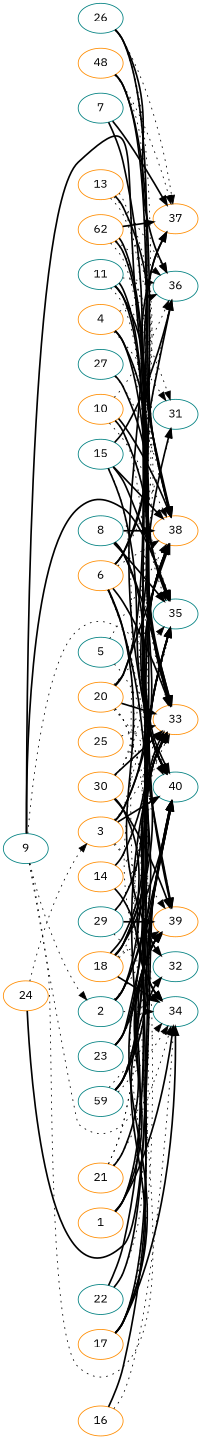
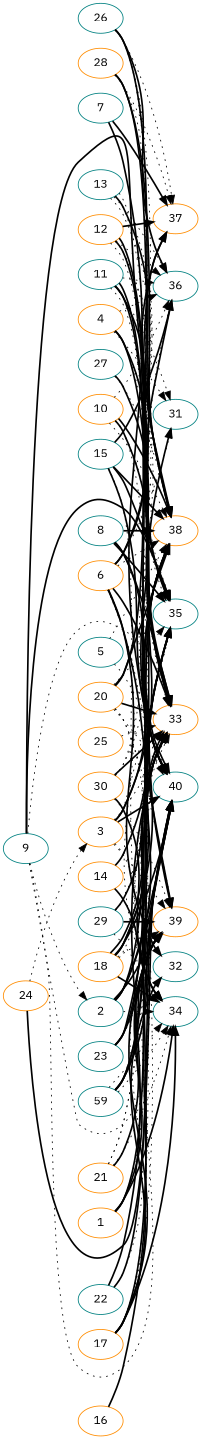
  digraph {
    fontname="IBM Plex Sans"
    rankdir=LR
    node [alpha=0.15 color=darkorange fontname="IBM Plex Sans"]
    edge [fontname="IBM Plex Sans" style=bold]
    1 [alpha=0.13 expect_size=32908288]
    33 [alpha=0.08 expect_size=30868480]
    34 [alpha=0.14 color=teal expect_size=46579712]
    35 [alpha=0.06 color=teal expect_size=31561728]
    39 [alpha=0.20 expect_size=16090112]
    2 [alpha=0.03 color=teal expect_size=11463680]
    38 [alpha=0.06 expect_size=5313536]
    40 [alpha=0.16 color=teal expect_size=34876416]
    3 [expect_size=10070016]
    31 [alpha=0.18 color=teal expect_size=29003776]
    4 [alpha=0.01 expect_size=10236928]
    36 [color=teal expect_size=51151872]
    5 [alpha=0.11 color=teal expect_size=23393280]
    6 [alpha=0.13 expect_size=37672960]
    32 [alpha=0.08 color=teal expect_size=26618880]
    37 [expect_size=43408384]
    7 [alpha=0.01 color=teal expect_size=49410048]
    8 [alpha=0.11 color=teal expect_size=37280768]
    9 [alpha=0.20 color=teal expect_size=11565056]
    10 [alpha=0.14 expect_size=15953920]
    11 [alpha=0.05 color=teal expect_size=39719936]
-   12 [expect_size=22534144 label=62]
-   13 [alpha=0.05 expect_size=29330432]
+   12 [expect_size=22534144]
+   13 [alpha=0.05 color=teal expect_size=29330432]
    14 [alpha=0.02 expect_size=18290688]
    15 [alpha=0.11 color=teal expect_size=19796992]
    16 [alpha=0.05 expect_size=46846976]
    17 [expect_size=29425664]
    18 [alpha=0.06 expect_size=32710656]
    n29 [alpha=0.10 color=teal expect_size=11026432 label=59]
    20 [alpha=0.19 expect_size=10227712]
    21 [alpha=0.19 expect_size=44253184]
    22 [alpha=0.02 color=teal expect_size=7777280]
    23 [alpha=0.07 color=teal expect_size=42463232]
    24 [alpha=0.14 expect_size=6814720]
    25 [alpha=0.08 expect_size=10924032]
    26 [alpha=0.17 color=teal expect_size=38054912]
    27 [alpha=0.04 color=teal expect_size=50616320]
-   28 [alpha=0.05 expect_size=39593984 label=48]
+   28 [alpha=0.05 expect_size=39593984]
    29 [alpha=0.08 color=teal expect_size=7346176]
    30 [alpha=0.16 expect_size=31801344]
    1 -> 33
    1 -> 34
    1 -> 35 [style=dotted]
    1 -> 39
    2 -> 33 [style=dotted]
    2 -> 34 [style=dotted]
    2 -> 35
-   2 -> 39 [style=dotted]
+   2 -> 39
    2 -> 38
    2 -> 40
    3 -> 33 [style=dotted]
    3 -> 34 [style=dotted]
    3 -> 35 [style=dotted]
    3 -> 39 [style=dotted]
    3 -> 38
    3 -> 40
    3 -> 31
    4 -> 33 [style=dotted]
    4 -> 35
    4 -> 39
    4 -> 38 [style=dotted]
    4 -> 40 [style=dotted]
    4 -> 31 [style=dotted]
    4 -> 36 [style=dotted]
    5 -> 38 [style=dotted]
    5 -> 40 [style=dotted]
    6 -> 33
    6 -> 34 [style=dotted]
    6 -> 39
    6 -> 38 [style=dotted]
    6 -> 40 [style=dotted]
    6 -> 31 [style=dotted]
    6 -> 36
    6 -> 32
    6 -> 37
    7 -> 40
    7 -> 37
    8 -> 33
    8 -> 35
    8 -> 38
    8 -> 40
    9 -> 33 [style=dotted]
    9 -> 35
    9 -> 39 [style=dotted]
    9 -> 2 [style=dotted]
    9 -> 38
    9 -> 40 [style=dotted]
    10 -> 33 [style=dotted]
    10 -> 39 [style=dotted]
    10 -> 38 [style=dotted]
    10 -> 38
    10 -> 40
    10 -> 36 [style=dotted]
    11 -> 33
    11 -> 38
    11 -> 40 [style=dotted]
    11 -> 40
    11 -> 31 [style=dotted]
    11 -> 36 [style=dotted]
    12 -> 33 [style=dotted]
    12 -> 33
    12 -> 35 [style=dotted]
    12 -> 38 [style=dotted]
    12 -> 40
    12 -> 36 [style=dotted]
    12 -> 37
    13 -> 33 [style=dotted]
    13 -> 35 [style=dotted]
    13 -> 35 [style=dotted]
    13 -> 38
    13 -> 36 [style=dotted]
    14 -> 34
    14 -> 38
    15 -> 34 [style=dotted]
    15 -> 35
    15 -> 38
    15 -> 40
    15 -> 36
-   16 -> 34 [style=dotted]
    16 -> 40
    17 -> 33
    17 -> 34
    17 -> 39
    17 -> 38 [style=dotted]
    17 -> 40 [style=dotted]
    17 -> 32
    18 -> 33 [style=dotted]
    18 -> 33
    18 -> 34
    18 -> 35
    18 -> 39 [style=dotted]
    18 -> 38
    18 -> 40
    n29 -> 33 [style=dotted]
    n29 -> 34 [style=dotted]
    n29 -> 34 [style=dotted]
    n29 -> 35
    n29 -> 39
    n29 -> 38
    n29 -> 40
    20 -> 33
    20 -> 34 [style=dotted]
    20 -> 35 [style=dotted]
    20 -> 39 [style=dotted]
    20 -> 38
    20 -> 40 [style=dotted]
    20 -> 37
    21 -> 33 [style=dotted]
    21 -> 34 [style=dotted]
    21 -> 35 [style=dotted]
    21 -> 39
    21 -> 40 [style=dotted]
    22 -> 33
    22 -> 39 [style=dotted]
    22 -> 40
    23 -> 33
    23 -> 35
    23 -> 39 [style=dotted]
    23 -> 40
    24 -> 40
    24 -> 3 [style=dotted]
    25 -> 33 [style=dotted]
    26 -> 33 [style=dotted]
    26 -> 35
    26 -> 38 [style=dotted]
    26 -> 36
    26 -> 37 [style=dotted]
    27 -> 33
    27 -> 38 [style=dotted]
    28 -> 33
    28 -> 35 [style=dotted]
    28 -> 38
    28 -> 36 [style=dotted]
    28 -> 37 [style=dotted]
    29 -> 33
    29 -> 34 [style=dotted]
    29 -> 35 [style=dotted]
    29 -> 39
    29 -> 38 [style=dotted]
    30 -> 33
    30 -> 34
-   30 -> 39
+   30 -> 39 [style=dotted]
    30 -> 38 [style=dotted]
    30 -> 36 [style=dotted]
  }
